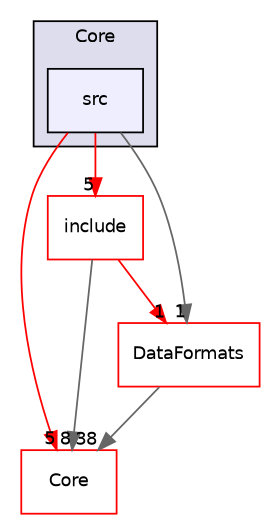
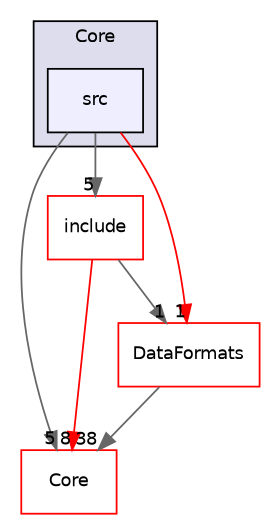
  digraph {
    compound=true
    node [fontname=Helvetica fontsize=10 shape=box color=red]
    edge [color=gray40 headlabel=5 labeldistance=1.5 labelfontname=Helvetica labelfontsize=10]
    n1 [fillcolor="#eeeeff" label=src pencolor=black style=filled color=""]
    n2 [label=Core]
    n3 [label=include]
    n4 [label=DataFormats]
    subgraph cluster_1 {
      bgcolor="#ddddee"
      fontname=Helvetica
      fontsize=10
      label=Core
      pencolor=black
      n1
    }
-   n1 -> n2 [color=red]
-   n1 -> n3 [color=red]
-   n1 -> n4 [headlabel=1]
-   n3 -> n2 [headlabel=8]
-   n3 -> n4 [color=red headlabel=1]
+   n1 -> n2
+   n1 -> n3
+   n1 -> n4 [color=red headlabel=1]
+   n3 -> n2 [color=red headlabel=8]
+   n3 -> n4 [headlabel=1]
    n4 -> n2 [headlabel=38]
  }
